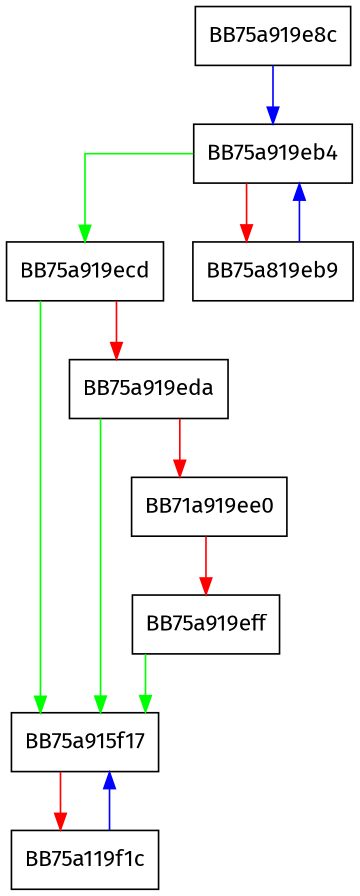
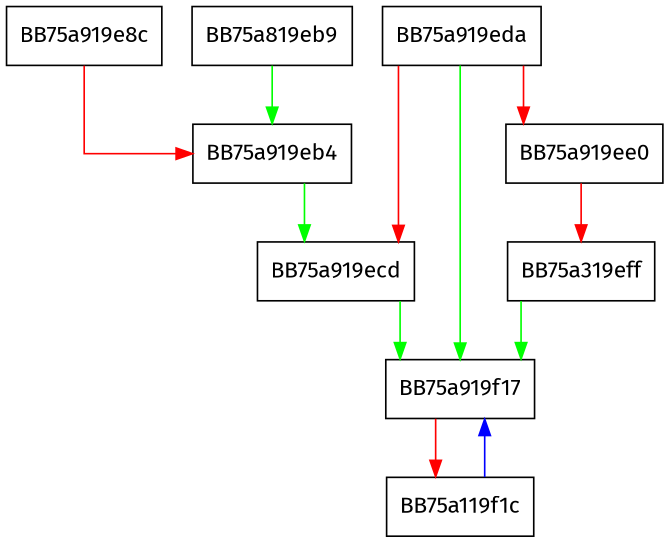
  digraph {
    fontname="Fira Sans"
    splines=ortho
    node [fontname="Fira Sans" shape=box]
    edge [color=red fontname="Fira Sans"]
    BB75a919e8c
    BB75a919eb4
    BB75a919ecd
    n4 [label=BB75a819eb9]
-   BB75a919f17 [label=BB75a915f17]
+   BB75a919f17
    BB75a919eda
    n7 [label=BB75a119f1c]
-   BB75a919ee0 [label=BB71a919ee0]
-   BB75a919eff
-   BB75a919e8c -> BB75a919eb4 [color=blue]
+   BB75a919ee0
+   BB75a919eff [label=BB75a319eff]
+   BB75a919e8c -> BB75a919eb4
    BB75a919eb4 -> BB75a919ecd [color=green]
-   BB75a919eb4 -> n4
    BB75a919ecd -> BB75a919f17 [color=green]
-   BB75a919ecd -> BB75a919eda
-   n4 -> BB75a919eb4 [color=blue]
+   BB75a919eda -> BB75a919ecd
+   n4 -> BB75a919eb4 [color=green]
    BB75a919f17 -> n7
    BB75a919eda -> BB75a919f17 [color=green]
    BB75a919eda -> BB75a919ee0
    n7 -> BB75a919f17 [color=blue]
    BB75a919ee0 -> BB75a919eff
    BB75a919eff -> BB75a919f17 [color=green]
  }
